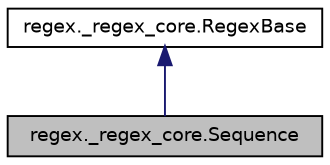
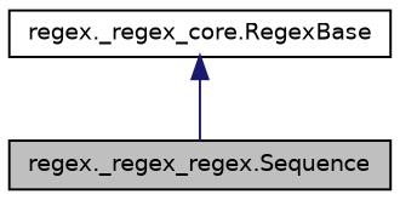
  digraph {
    node [color=black fontname=Helvetica fontsize=10 shape=record style=filled]
-   n1 [fillcolor=grey75 fontcolor=black height=0.2 label="regex._regex_core.Sequence" width=0.4]
+   n1 [fillcolor=grey75 fontcolor=black height=0.2 label="regex._regex_regex.Sequence" width=0.4]
    n2 [fillcolor=white height=0.2 label="regex._regex_core.RegexBase" width=0.4]
    n2 -> n1 [color=midnightblue dir=back fontname=Helvetica fontsize=10 labelfontname=Helvetica labelfontsize=10 style=solid]
  }
